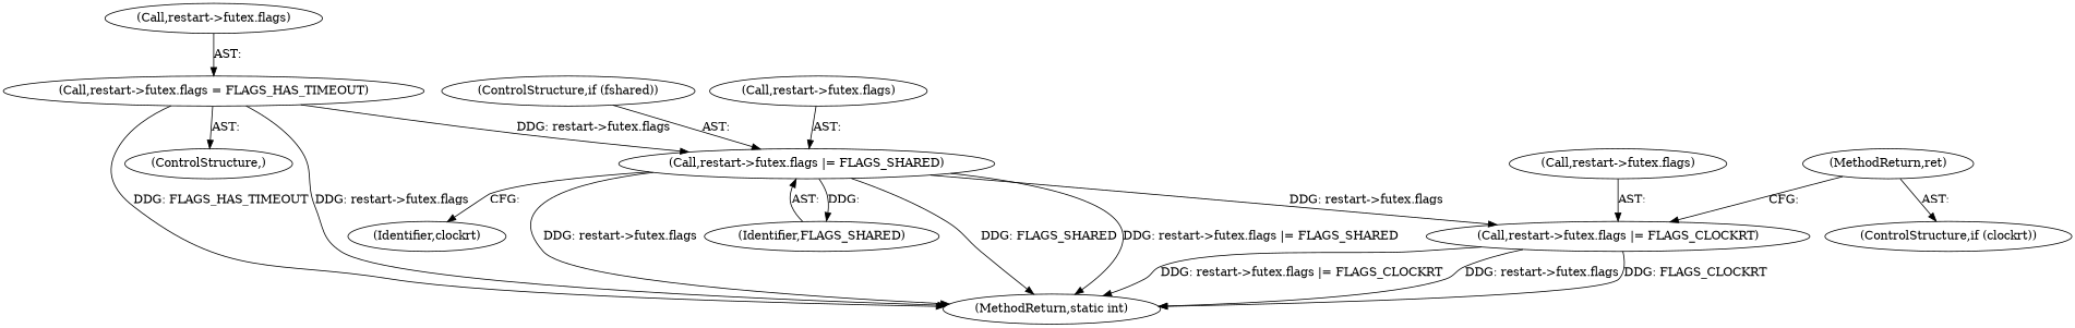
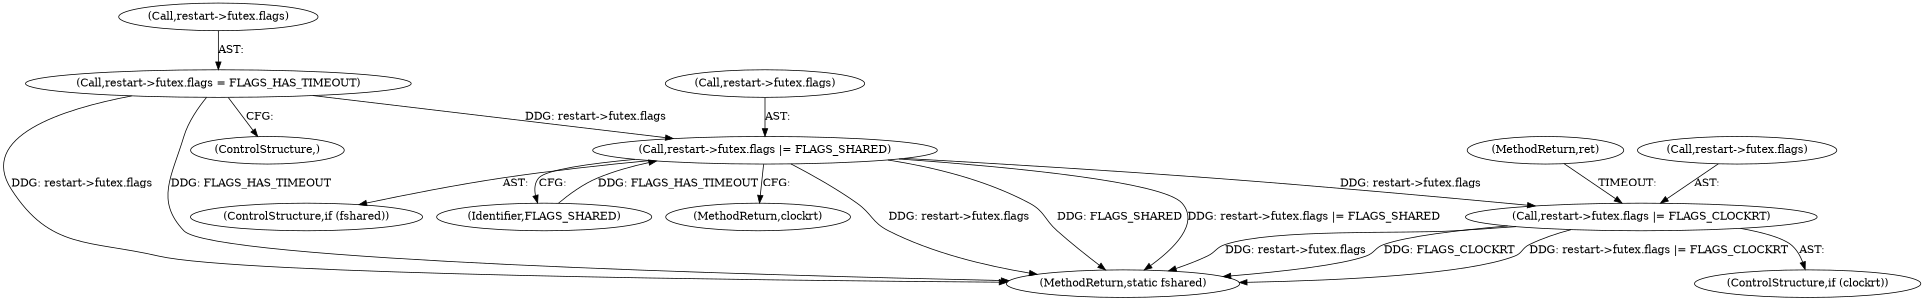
  digraph {
    n1 [label="(Call,restart->futex.flags |= FLAGS_SHARED)"]
    n2 [label="(Call,restart->futex.flags |= FLAGS_CLOCKRT)"]
-   n3 [label="(MethodReturn,static int)"]
+   n3 [label="(MethodReturn,static fshared)"]
    n4 [label="(ControlStructure,if (fshared))"]
    n5 [label="(Identifier,FLAGS_SHARED)"]
-   n6 [label="(Identifier,clockrt)"]
+   n6 [label="(MethodReturn,clockrt)"]
    n7 [label="(ControlStructure,if (clockrt))"]
    n8 [label="(Call,restart->futex.flags = FLAGS_HAS_TIMEOUT)"]
    n9 [label="(ControlStructure,)"]
    n10 [label="(Call,restart->futex.flags)"]
    n11 [label="(MethodReturn,ret)"]
    n12 [label="(Call,restart->futex.flags)"]
    n13 [label="(Call,restart->futex.flags)"]
    n1 -> n2 [label="DDG: restart->futex.flags"]
    n1 -> n3 [label="DDG: restart->futex.flags"]
    n1 -> n3 [label="DDG: FLAGS_SHARED"]
    n1 -> n3 [label="DDG: restart->futex.flags |= FLAGS_SHARED"]
-   n4 -> n1 [label="AST: "]
-   n1 -> n5 [label="DDG: "]
+   n1 -> n4 [label="AST: "]
+   n1 -> n5 [label="CFG: "]
    n1 -> n6 [label="CFG: "]
    n2 -> n3 [label="DDG: restart->futex.flags"]
    n2 -> n3 [label="DDG: FLAGS_CLOCKRT"]
    n2 -> n3 [label="DDG: restart->futex.flags |= FLAGS_CLOCKRT"]
-   n11 -> n7 [label="AST: "]
-   n5 -> n1 [label="AST: "]
+   n2 -> n7 [label="AST: "]
+   n5 -> n1 [label="DDG: FLAGS_HAS_TIMEOUT"]
    n8 -> n1 [label="DDG: restart->futex.flags"]
    n8 -> n3 [label="DDG: restart->futex.flags"]
    n8 -> n3 [label="DDG: FLAGS_HAS_TIMEOUT"]
-   n8 -> n9 [label="AST: "]
+   n8 -> n9 [label="CFG: "]
    n10 -> n1 [label="AST: "]
-   n11 -> n2 [label="CFG: "]
+   n11 -> n2 [label="TIMEOUT: "]
    n12 -> n2 [label="AST: "]
    n13 -> n8 [label="AST: "]
  }
